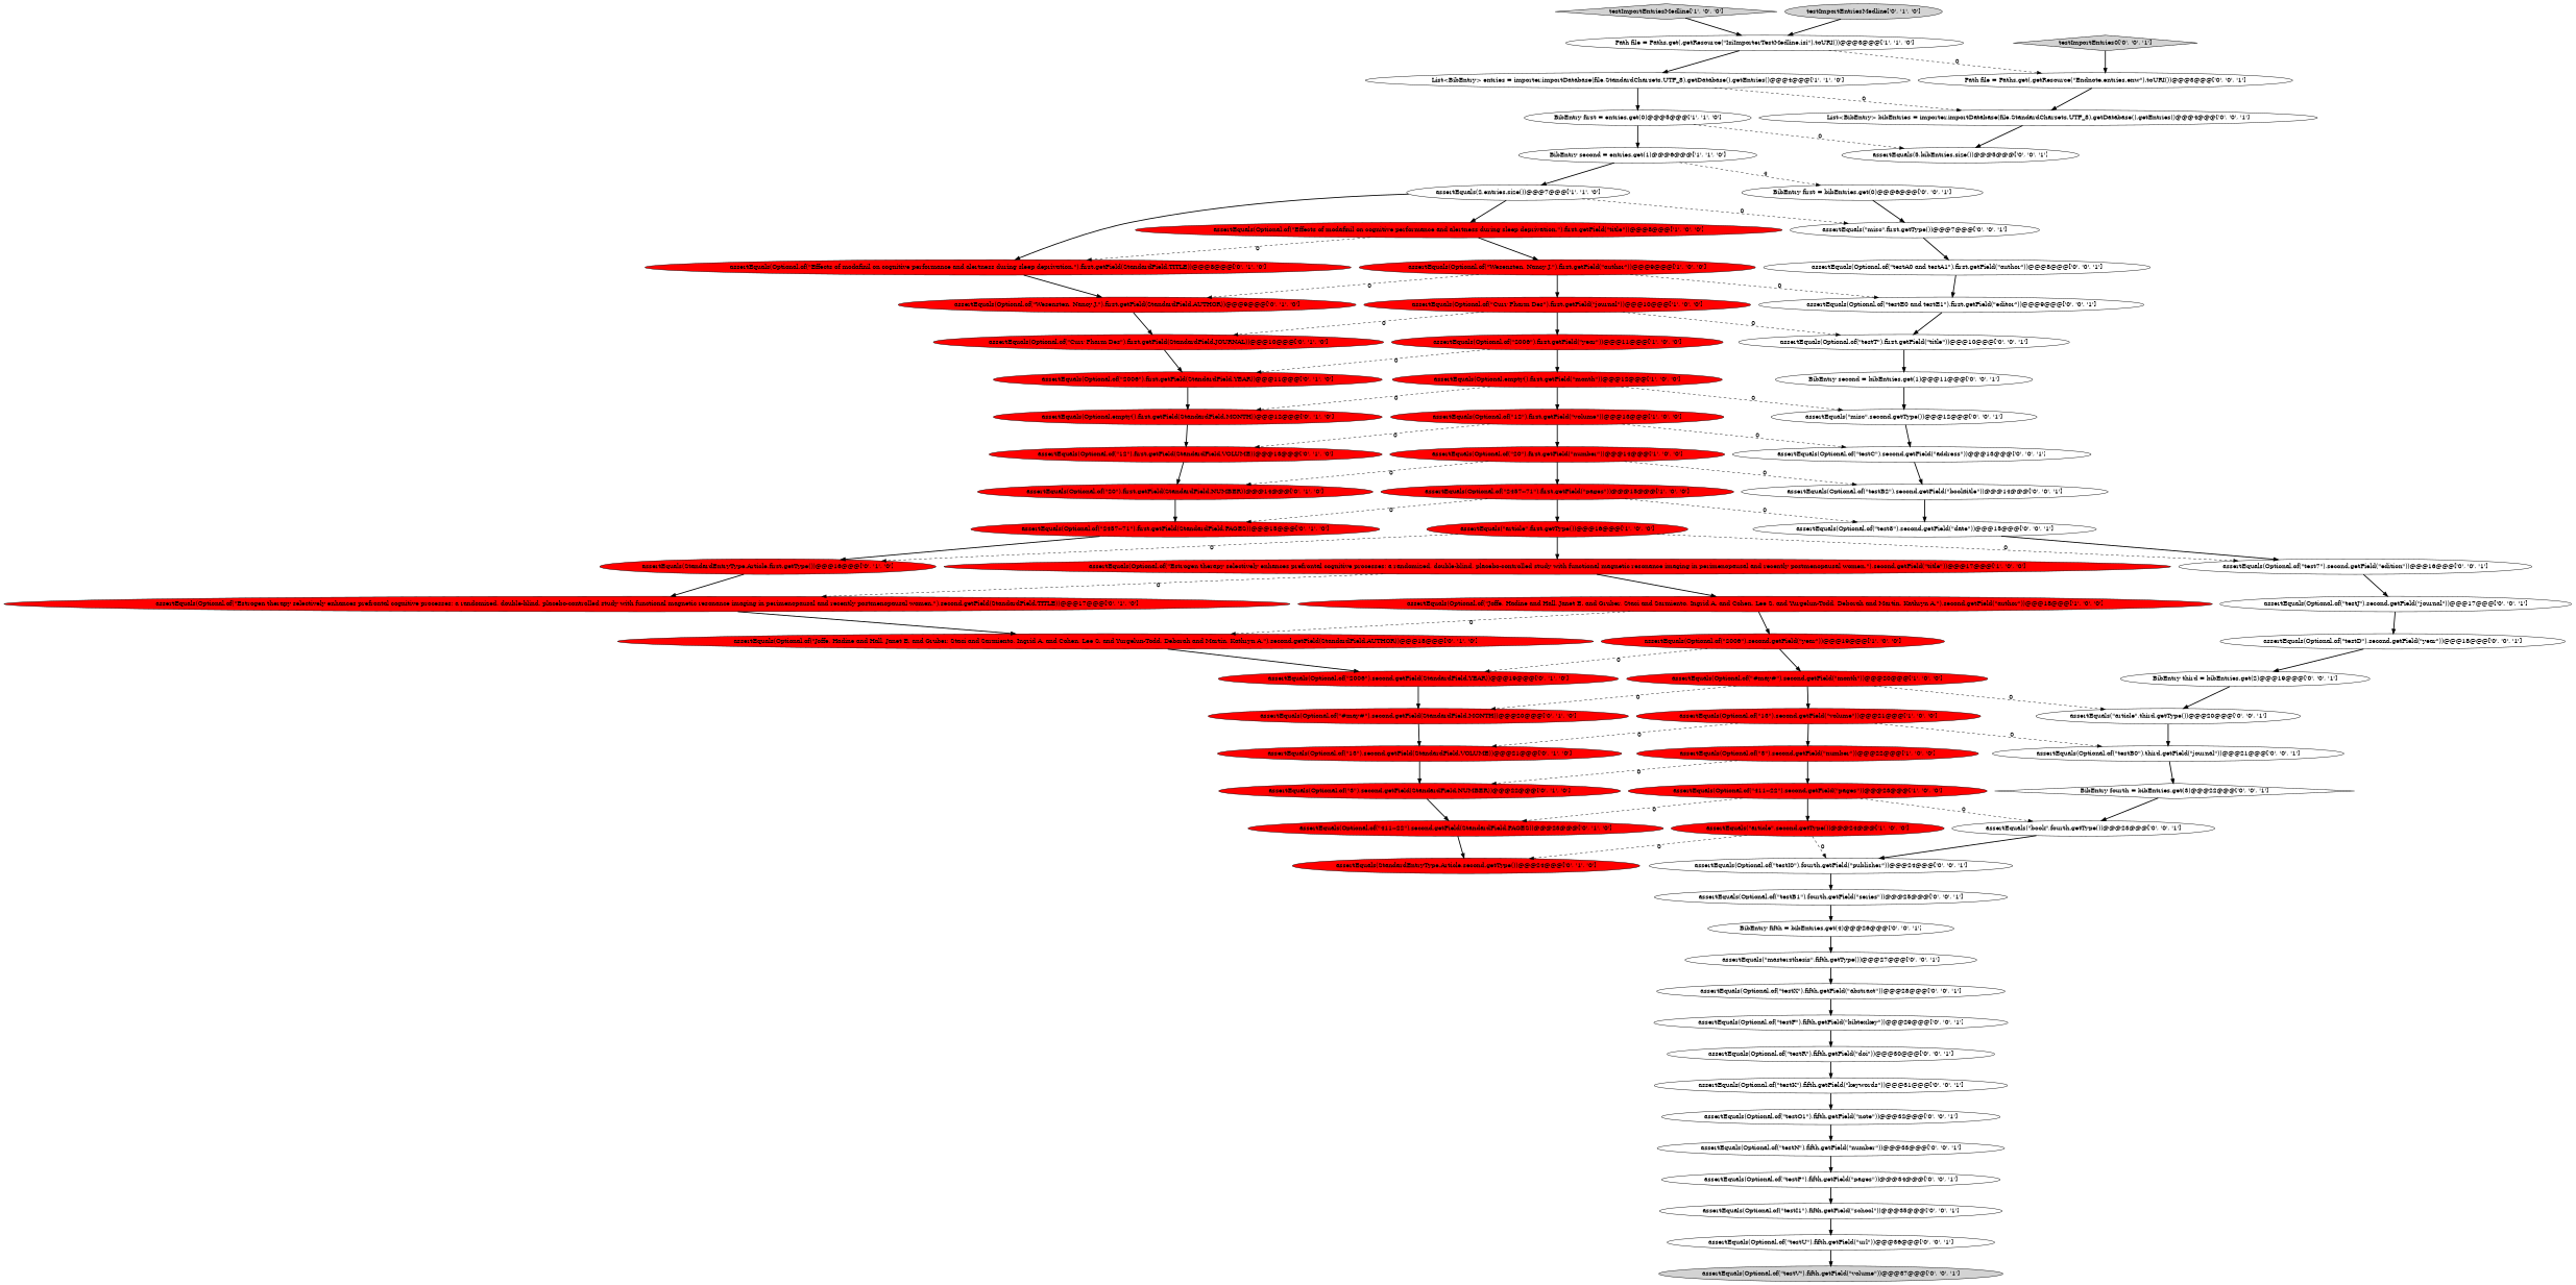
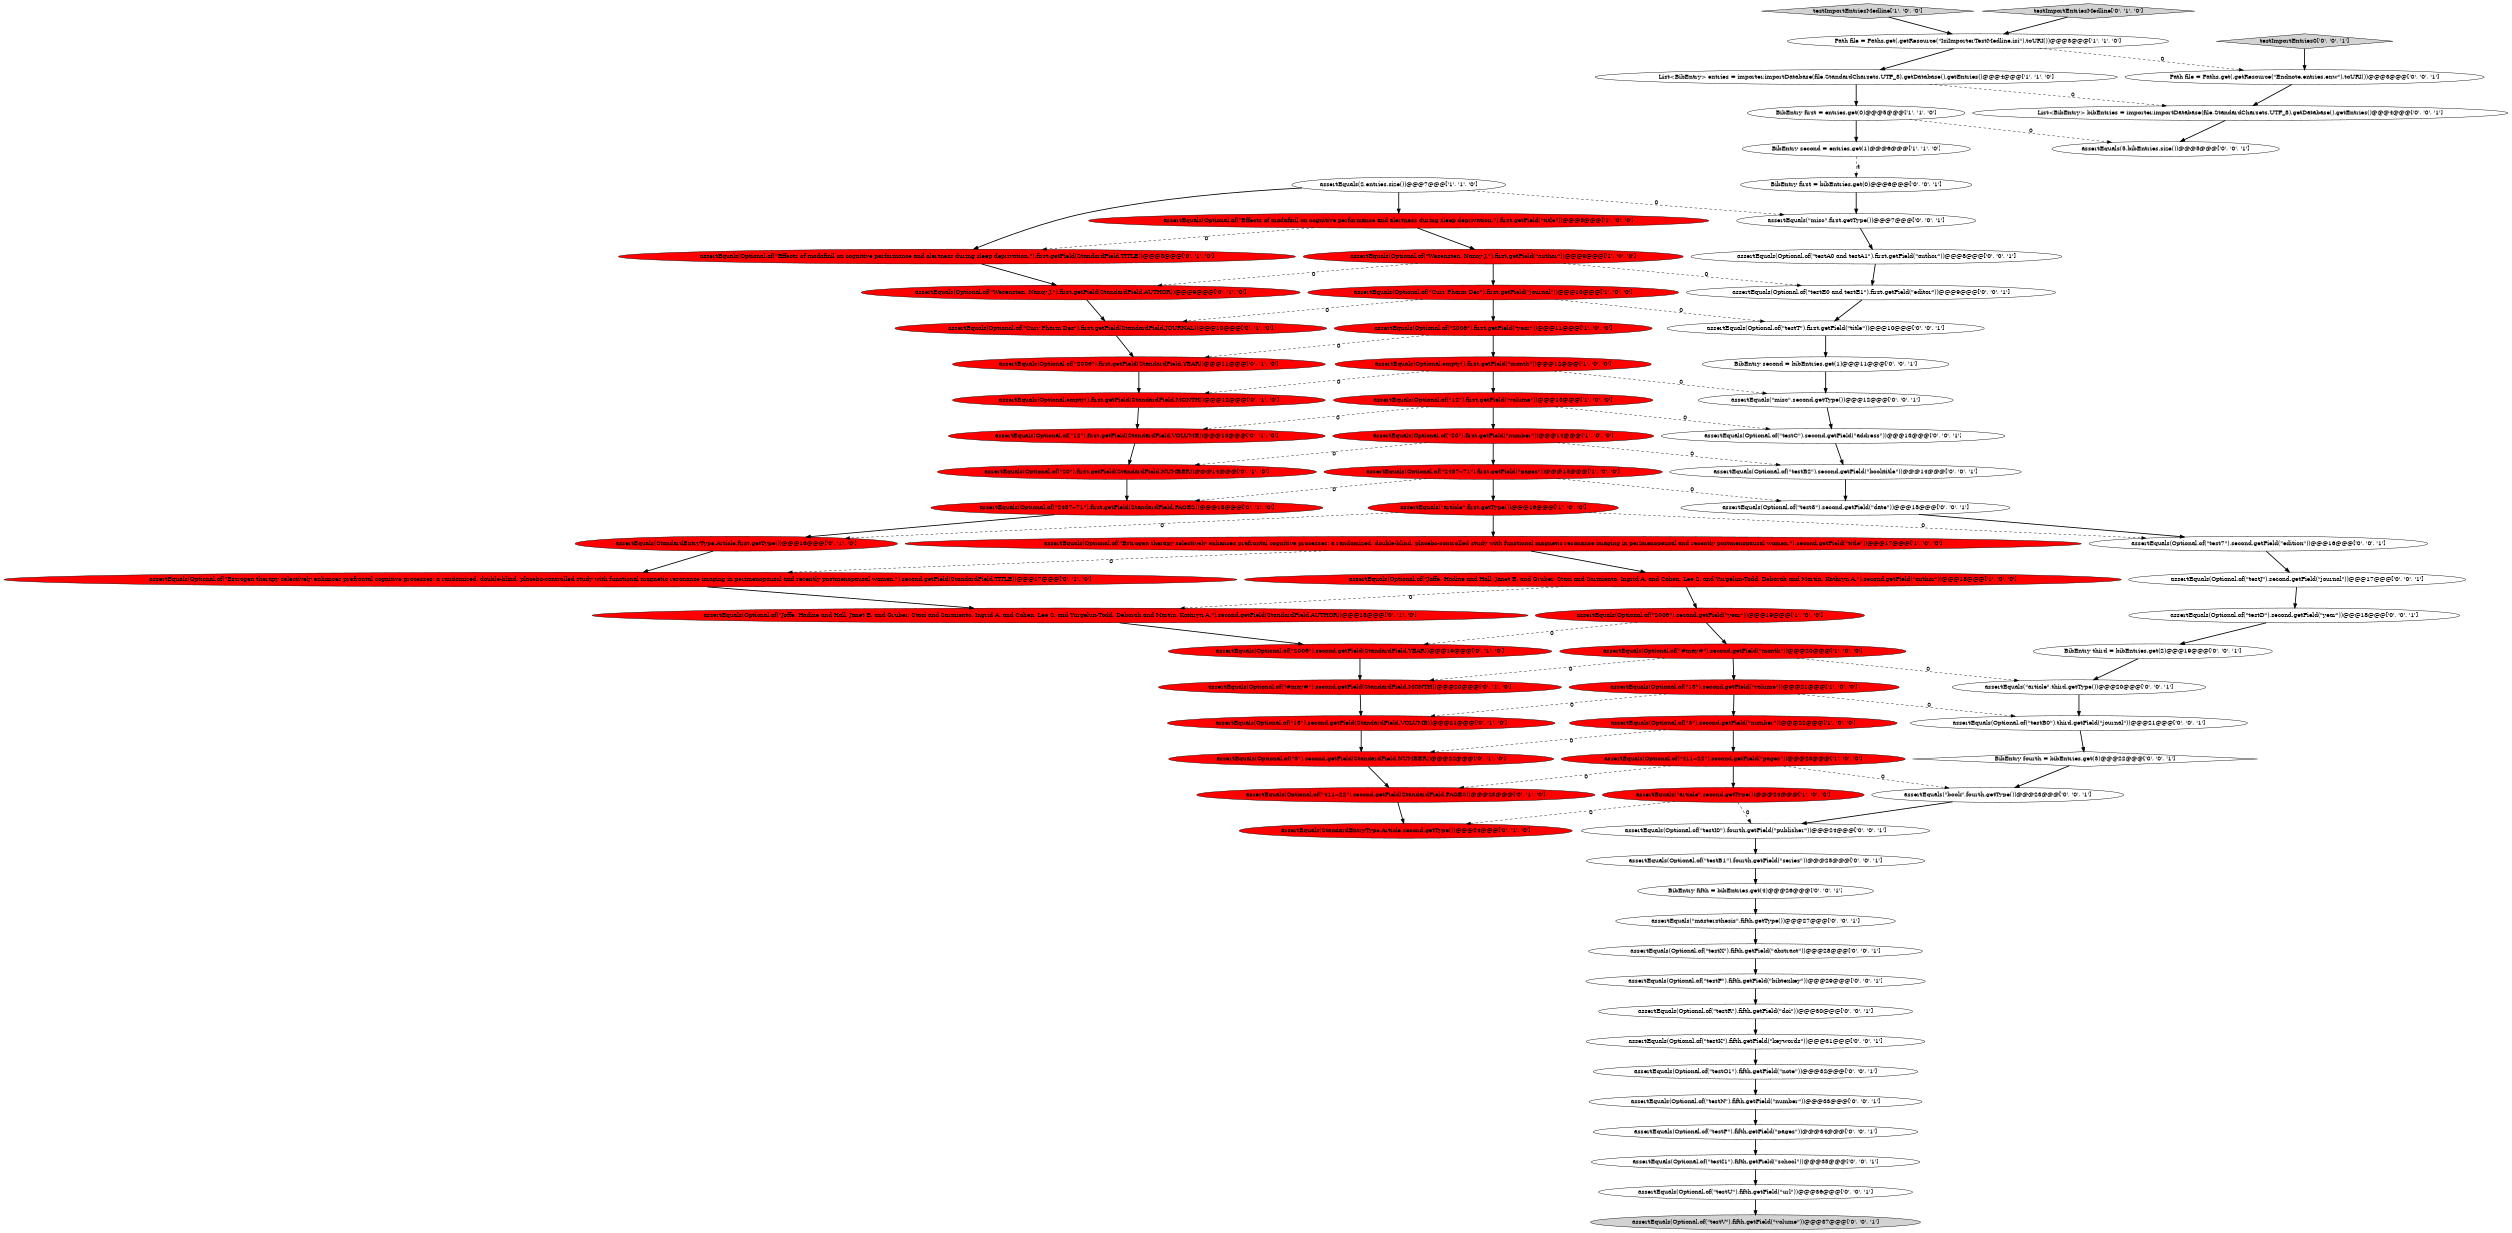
  digraph {
    node [fillcolor=white shape=ellipse style=filled]
    edge [style=bold]
    n1 [fillcolor=red label="assertEquals(Optional.of(\"12\"),first.getField(StandardField.VOLUME))@@@13@@@['0', '1', '0']"]
    n2 [fillcolor=red label="assertEquals(Optional.of(\"20\"),first.getField(StandardField.NUMBER))@@@14@@@['0', '1', '0']"]
    n3 [fillcolor=red label="assertEquals(Optional.of(\"2457--71\"),first.getField(StandardField.PAGES))@@@15@@@['0', '1', '0']"]
    n4 [label="BibEntry fourth = bibEntries.get(3)@@@22@@@['0', '0', '1']" shape=diamond]
    n5 [label="assertEquals(\"book\",fourth.getType())@@@23@@@['0', '0', '1']"]
    n6 [label="assertEquals(Optional.of(\"testI0\"),fourth.getField(\"publisher\"))@@@24@@@['0', '0', '1']"]
    n7 [label="assertEquals(Optional.of(\"testX\"),fifth.getField(\"abstract\"))@@@28@@@['0', '0', '1']"]
    n8 [label="assertEquals(Optional.of(\"testF\"),fifth.getField(\"bibtexkey\"))@@@29@@@['0', '0', '1']"]
    n9 [label="assertEquals(Optional.of(\"testR\"),fifth.getField(\"doi\"))@@@30@@@['0', '0', '1']"]
    n10 [fillcolor=red label="assertEquals(Optional.of(\"3\"),second.getField(\"number\"))@@@22@@@['1', '0', '0']"]
    n11 [fillcolor=red label="assertEquals(Optional.of(\"411--22\"),second.getField(\"pages\"))@@@23@@@['1', '0', '0']"]
    n12 [fillcolor=red label="assertEquals(Optional.of(\"3\"),second.getField(StandardField.NUMBER))@@@22@@@['0', '1', '0']"]
    n13 [fillcolor=red label="assertEquals(\"article\",second.getType())@@@24@@@['1', '0', '0']"]
    n14 [fillcolor=red label="assertEquals(Optional.of(\"411--22\"),second.getField(StandardField.PAGES))@@@23@@@['0', '1', '0']"]
    n15 [label="assertEquals(Optional.of(\"testN\"),fifth.getField(\"number\"))@@@33@@@['0', '0', '1']"]
    n16 [label="assertEquals(Optional.of(\"testP\"),fifth.getField(\"pages\"))@@@34@@@['0', '0', '1']"]
    n17 [label="assertEquals(Optional.of(\"testI1\"),fifth.getField(\"school\"))@@@35@@@['0', '0', '1']"]
    n18 [fillcolor=red label="assertEquals(Optional.empty(),first.getField(\"month\"))@@@12@@@['1', '0', '0']"]
    n19 [fillcolor=red label="assertEquals(Optional.empty(),first.getField(StandardField.MONTH))@@@12@@@['0', '1', '0']"]
    n20 [fillcolor=red label="assertEquals(Optional.of(\"12\"),first.getField(\"volume\"))@@@13@@@['1', '0', '0']"]
    n21 [label="assertEquals(\"misc\",second.getType())@@@12@@@['0', '0', '1']"]
    n22 [label="assertEquals(Optional.of(\"testC\"),second.getField(\"address\"))@@@13@@@['0', '0', '1']"]
    n23 [fillcolor=red label="assertEquals(Optional.of(\"20\"),first.getField(\"number\"))@@@14@@@['1', '0', '0']"]
    n24 [label="assertEquals(Optional.of(\"test7\"),second.getField(\"edition\"))@@@16@@@['0', '0', '1']"]
    n25 [label="assertEquals(Optional.of(\"testJ\"),second.getField(\"journal\"))@@@17@@@['0', '0', '1']"]
    n26 [label="assertEquals(Optional.of(\"testD\"),second.getField(\"year\"))@@@18@@@['0', '0', '1']"]
    n27 [fillcolor=red label="assertEquals(StandardEntryType.Article,second.getType())@@@24@@@['0', '1', '0']"]
    n28 [label="assertEquals(Optional.of(\"testB1\"),fourth.getField(\"series\"))@@@25@@@['0', '0', '1']"]
    n29 [fillcolor=red label="assertEquals(StandardEntryType.Article,first.getType())@@@16@@@['0', '1', '0']"]
    n30 [fillcolor=red label="assertEquals(Optional.of(\"Estrogen therapy selectively enhances prefrontal cognitive processes: a randomized, double-blind, placebo-controlled study with functional magnetic resonance imaging in perimenopausal and recently postmenopausal women.\"),second.getField(StandardField.TITLE))@@@17@@@['0', '1', '0']"]
    n31 [fillcolor=red label="assertEquals(Optional.of(\"13\"),second.getField(StandardField.VOLUME))@@@21@@@['0', '1', '0']"]
    n32 [fillcolor=lightgray label="assertEquals(Optional.of(\"testV\"),fifth.getField(\"volume\"))@@@37@@@['0', '0', '1']"]
    n33 [label="assertEquals(Optional.of(\"testE0 and testE1\"),first.getField(\"editor\"))@@@9@@@['0', '0', '1']"]
    n34 [label="assertEquals(Optional.of(\"testT\"),first.getField(\"title\"))@@@10@@@['0', '0', '1']"]
    n35 [label="BibEntry second = bibEntries.get(1)@@@11@@@['0', '0', '1']"]
    n36 [label="BibEntry third = bibEntries.get(2)@@@19@@@['0', '0', '1']"]
    n37 [label="BibEntry first = entries.get(0)@@@5@@@['1', '1', '0']"]
    n38 [label="assertEquals(5,bibEntries.size())@@@5@@@['0', '0', '1']"]
    n39 [label="BibEntry second = entries.get(1)@@@6@@@['1', '1', '0']"]
    n40 [label="assertEquals(2,entries.size())@@@7@@@['1', '1', '0']"]
    n41 [label="BibEntry first = bibEntries.get(0)@@@6@@@['0', '0', '1']"]
    n42 [fillcolor=red label="assertEquals(Optional.of(\"Effects of modafinil on cognitive performance and alertness during sleep deprivation.\"),first.getField(\"title\"))@@@8@@@['1', '0', '0']"]
    n43 [fillcolor=red label="assertEquals(Optional.of(\"Effects of modafinil on cognitive performance and alertness during sleep deprivation.\"),first.getField(StandardField.TITLE))@@@8@@@['0', '1', '0']"]
    n44 [label="assertEquals(\"misc\",first.getType())@@@7@@@['0', '0', '1']"]
    n45 [fillcolor=red label="assertEquals(Optional.of(\"Wesensten, Nancy J.\"),first.getField(\"author\"))@@@9@@@['1', '0', '0']"]
    n46 [fillcolor=red label="assertEquals(Optional.of(\"Wesensten, Nancy J.\"),first.getField(StandardField.AUTHOR))@@@9@@@['0', '1', '0']"]
    n47 [label="assertEquals(Optional.of(\"testA0 and testA1\"),first.getField(\"author\"))@@@8@@@['0', '0', '1']"]
    n48 [label="assertEquals(Optional.of(\"testU\"),fifth.getField(\"url\"))@@@36@@@['0', '0', '1']"]
    n49 [label="Path file = Paths.get(.getResource(\"Endnote.entries.enw\").toURI())@@@3@@@['0', '0', '1']"]
    n50 [label="List<BibEntry> bibEntries = importer.importDatabase(file,StandardCharsets.UTF_8).getDatabase().getEntries()@@@4@@@['0', '0', '1']"]
    n51 [fillcolor=red label="assertEquals(\"article\",first.getType())@@@16@@@['1', '0', '0']"]
    n52 [fillcolor=red label="assertEquals(Optional.of(\"Estrogen therapy selectively enhances prefrontal cognitive processes: a randomized, double-blind, placebo-controlled study with functional magnetic resonance imaging in perimenopausal and recently postmenopausal women.\"),second.getField(\"title\"))@@@17@@@['1', '0', '0']"]
    n53 [fillcolor=red label="assertEquals(Optional.of(\"Joffe, Hadine and Hall, Janet E. and Gruber, Staci and Sarmiento, Ingrid A. and Cohen, Lee S. and Yurgelun-Todd, Deborah and Martin, Kathryn A.\"),second.getField(\"author\"))@@@18@@@['1', '0', '0']"]
    n54 [label="assertEquals(\"mastersthesis\",fifth.getType())@@@27@@@['0', '0', '1']"]
    n55 [fillcolor=red label="assertEquals(Optional.of(\"13\"),second.getField(\"volume\"))@@@21@@@['1', '0', '0']"]
    n56 [label="assertEquals(Optional.of(\"testB0\"),third.getField(\"journal\"))@@@21@@@['0', '0', '1']"]
    n57 [fillcolor=red label="assertEquals(Optional.of(\"Curr Pharm Des\"),first.getField(\"journal\"))@@@10@@@['1', '0', '0']"]
    n58 [fillcolor=red label="assertEquals(Optional.of(\"Joffe, Hadine and Hall, Janet E. and Gruber, Staci and Sarmiento, Ingrid A. and Cohen, Lee S. and Yurgelun-Todd, Deborah and Martin, Kathryn A.\"),second.getField(StandardField.AUTHOR))@@@18@@@['0', '1', '0']"]
    n59 [fillcolor=red label="assertEquals(Optional.of(\"2006\"),second.getField(\"year\"))@@@19@@@['1', '0', '0']"]
    n60 [fillcolor=red label="assertEquals(Optional.of(\"2006\"),second.getField(StandardField.YEAR))@@@19@@@['0', '1', '0']"]
    n61 [fillcolor=red label="assertEquals(Optional.of(\"#may#\"),second.getField(StandardField.MONTH))@@@20@@@['0', '1', '0']"]
    n62 [label="assertEquals(\"article\",third.getType())@@@20@@@['0', '0', '1']"]
    n63 [label="assertEquals(Optional.of(\"test8\"),second.getField(\"date\"))@@@15@@@['0', '0', '1']"]
    n64 [fillcolor=red label="assertEquals(Optional.of(\"Curr Pharm Des\"),first.getField(StandardField.JOURNAL))@@@10@@@['0', '1', '0']"]
    n65 [fillcolor=red label="assertEquals(Optional.of(\"2006\"),first.getField(StandardField.YEAR))@@@11@@@['0', '1', '0']"]
    n66 [fillcolor=lightgray label="testImportEntriesMedline['1', '0', '0']" shape=diamond]
    n67 [label="Path file = Paths.get(.getResource(\"IsiImporterTestMedline.isi\").toURI())@@@3@@@['1', '1', '0']"]
    n68 [label="List<BibEntry> entries = importer.importDatabase(file,StandardCharsets.UTF_8).getDatabase().getEntries()@@@4@@@['1', '1', '0']"]
    n69 [fillcolor=red label="assertEquals(Optional.of(\"2006\"),first.getField(\"year\"))@@@11@@@['1', '0', '0']"]
    n70 [label="assertEquals(Optional.of(\"testK\"),fifth.getField(\"keywords\"))@@@31@@@['0', '0', '1']"]
    n71 [label="assertEquals(Optional.of(\"testO1\"),fifth.getField(\"note\"))@@@32@@@['0', '0', '1']"]
    n72 [fillcolor=red label="assertEquals(Optional.of(\"2457--71\"),first.getField(\"pages\"))@@@15@@@['1', '0', '0']"]
    n73 [label="BibEntry fifth = bibEntries.get(4)@@@26@@@['0', '0', '1']"]
    n74 [label="assertEquals(Optional.of(\"testB2\"),second.getField(\"booktitle\"))@@@14@@@['0', '0', '1']"]
    n75 [fillcolor=red label="assertEquals(Optional.of(\"#may#\"),second.getField(\"month\"))@@@20@@@['1', '0', '0']"]
    n76 [fillcolor=lightgray label="testImportEntries0['0', '0', '1']" shape=diamond]
-   n77 [fillcolor=lightgray label="testImportEntriesMedline['0', '1', '0']"]
+   n77 [fillcolor=lightgray label="testImportEntriesMedline['0', '1', '0']" shape=diamond]
    n1 -> n2
    n2 -> n3
    n3 -> n29
    n4 -> n5
    n5 -> n6
    n6 -> n28
    n7 -> n8
    n8 -> n9
    n9 -> n70
    n10 -> n11
    n10 -> n12 [label=0 style=dashed]
    n11 -> n5 [label=0 style=dashed]
    n11 -> n13
    n11 -> n14 [label=0 style=dashed]
    n12 -> n14
    n13 -> n6 [label=0 style=dashed]
    n13 -> n27 [label=0 style=dashed]
    n14 -> n27
    n15 -> n16
    n16 -> n17
    n17 -> n48
    n18 -> n19 [label=0 style=dashed]
    n18 -> n20
    n18 -> n21 [label=0 style=dashed]
    n19 -> n1
    n20 -> n1 [label=0 style=dashed]
    n20 -> n22 [label=0 style=dashed]
    n20 -> n23
    n21 -> n22
    n22 -> n74
    n23 -> n2 [label=0 style=dashed]
    n23 -> n72
    n23 -> n74 [label=0 style=dashed]
    n24 -> n25
    n25 -> n26
    n26 -> n36
    n28 -> n73
    n29 -> n30
    n30 -> n58
    n31 -> n12
    n33 -> n34
    n34 -> n35
    n35 -> n21
    n36 -> n62
    n37 -> n38 [label=0 style=dashed]
    n37 -> n39
-   n39 -> n40
    n39 -> n41 [label=4 style=dashed]
    n40 -> n42
    n40 -> n43
    n40 -> n44 [label=0 style=dashed]
    n41 -> n44
    n42 -> n43 [label=0 style=dashed]
    n42 -> n45
    n43 -> n46
    n44 -> n47
    n45 -> n33 [label=0 style=dashed]
    n45 -> n46 [label=0 style=dashed]
    n45 -> n57
    n46 -> n64
    n47 -> n33
    n48 -> n32
    n49 -> n50
    n50 -> n38
    n51 -> n24 [label=0 style=dashed]
    n51 -> n29 [label=0 style=dashed]
    n51 -> n52
    n52 -> n30 [label=0 style=dashed]
    n52 -> n53
    n53 -> n58 [label=0 style=dashed]
    n53 -> n59
    n54 -> n7
    n55 -> n10
    n55 -> n31 [label=0 style=dashed]
    n55 -> n56 [label=0 style=dashed]
    n56 -> n4
    n57 -> n34 [label=0 style=dashed]
    n57 -> n64 [label=0 style=dashed]
    n57 -> n69
    n58 -> n60
    n59 -> n60 [label=0 style=dashed]
    n59 -> n75
    n60 -> n61
    n61 -> n31
    n62 -> n56
    n63 -> n24
    n64 -> n65
    n65 -> n19
    n66 -> n67
    n67 -> n49 [label=0 style=dashed]
    n67 -> n68
    n68 -> n37
    n68 -> n50 [label=0 style=dashed]
    n69 -> n18
    n69 -> n65 [label=0 style=dashed]
    n70 -> n71
    n71 -> n15
    n72 -> n3 [label=0 style=dashed]
    n72 -> n51
    n72 -> n63 [label=0 style=dashed]
    n73 -> n54
    n74 -> n63
    n75 -> n55
    n75 -> n61 [label=0 style=dashed]
    n75 -> n62 [label=0 style=dashed]
    n76 -> n49
    n77 -> n67
  }
